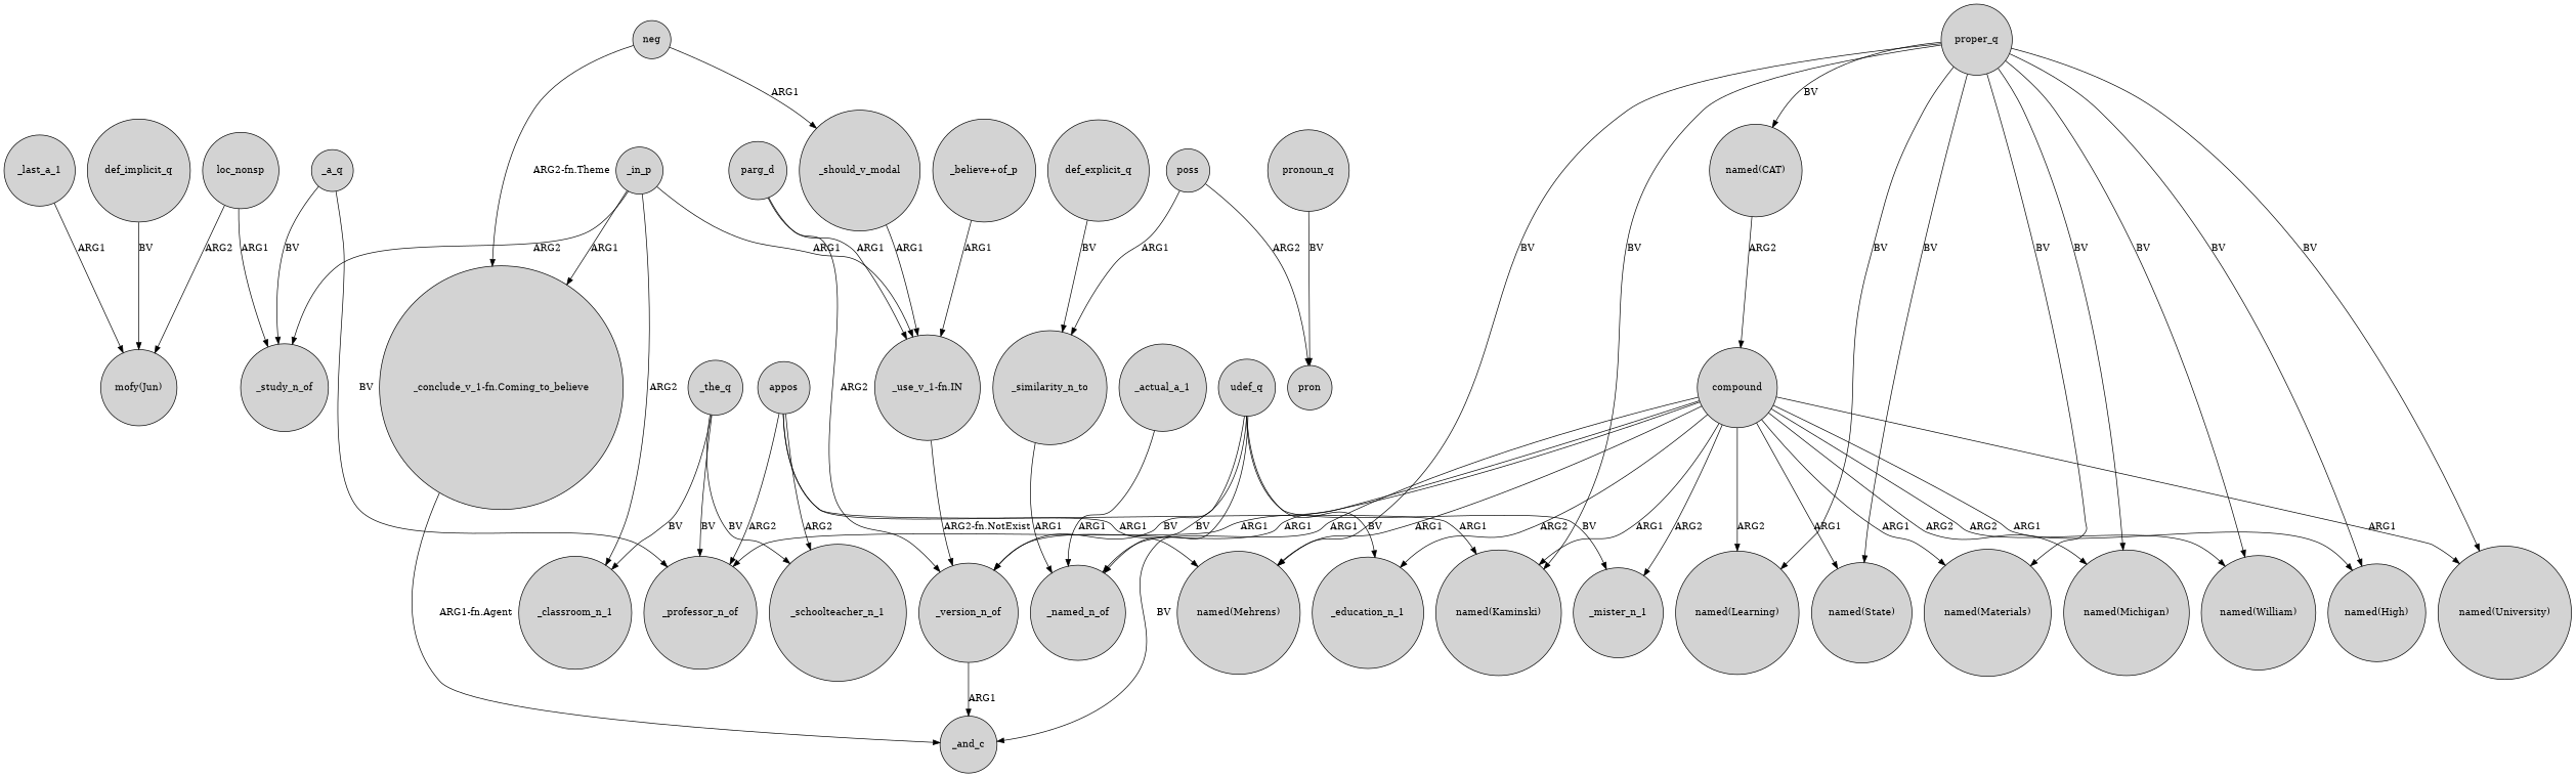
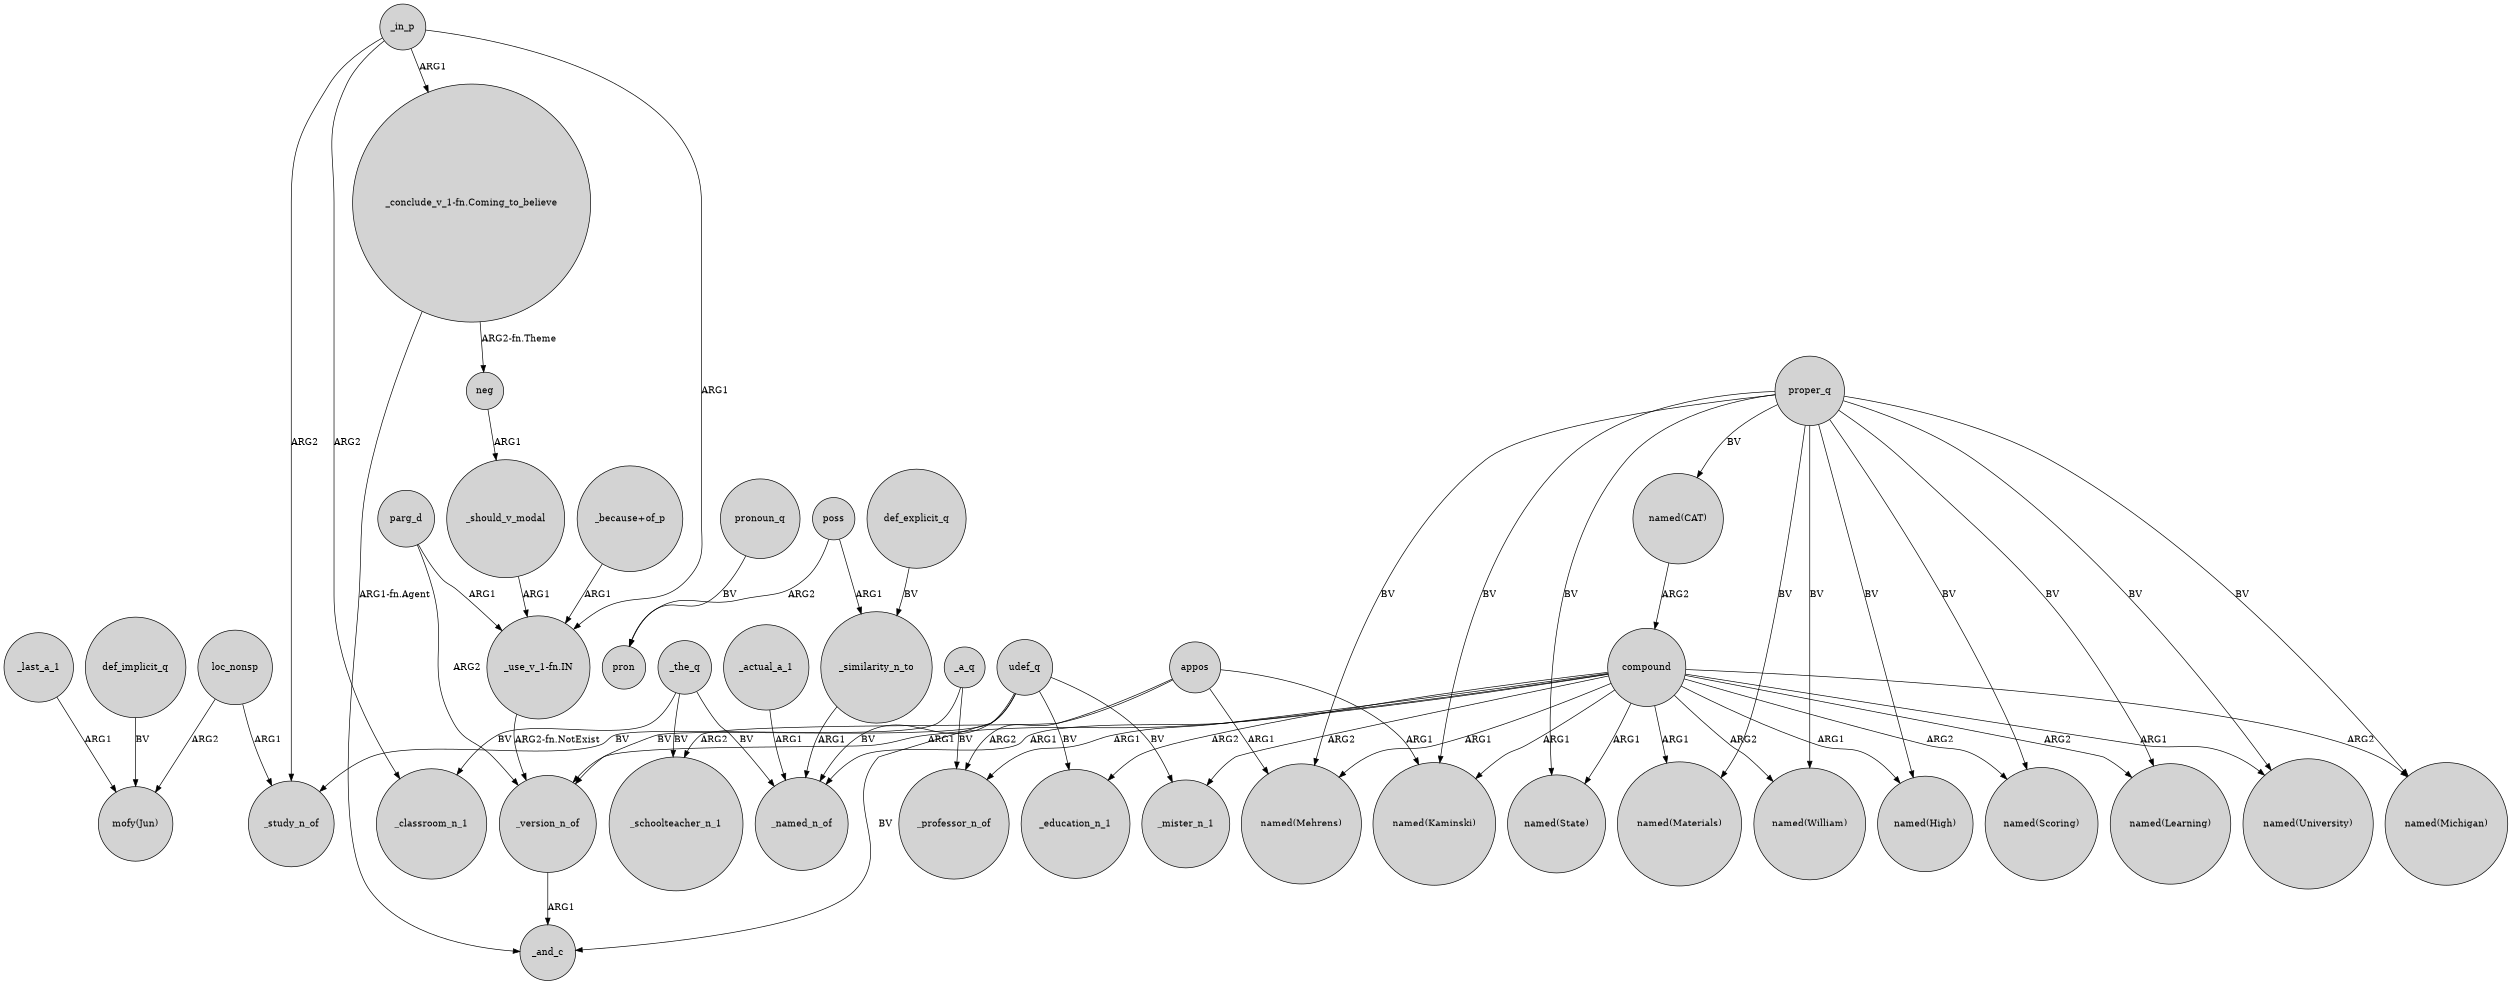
  digraph {
    node [shape=circle style=filled]
    _last_a_1
    "mofy(Jun)"
    _in_p
    _classroom_n_1
    _study_n_of
    "_conclude_v_1-fn.Coming_to_believe"
    "_use_v_1-fn.IN"
    neg
    _and_c
    _version_n_of
    _the_q
    n12 [label=_named_n_of]
    _schoolteacher_n_1
    _a_q
    _professor_n_of
    _should_v_modal
    poss
    pron
    _similarity_n_to
    compound
    "named(Learning)"
    "named(University)"
    _mister_n_1
    "named(High)"
    _education_n_1
    "named(Mehrens)"
    "named(State)"
    "named(Materials)"
    "named(William)"
    "named(Michigan)"
    "named(Kaminski)"
+   "named(Scoring)"
    "named(CAT)"
    proper_q
    udef_q
    def_explicit_q
-   "_because+of_p" [label="_believe+of_p"]
+   "_because+of_p"
    appos
    _actual_a_1
    def_implicit_q
    pronoun_q
    parg_d
    loc_nonsp
    _last_a_1 -> "mofy(Jun)" [label=ARG1]
    _in_p -> _classroom_n_1 [label=ARG2]
    _in_p -> _study_n_of [label=ARG2]
    _in_p -> "_conclude_v_1-fn.Coming_to_believe" [label=ARG1]
    _in_p -> "_use_v_1-fn.IN" [label=ARG1]
-   neg -> "_conclude_v_1-fn.Coming_to_believe" [label="ARG2-fn.Theme"]
+   "_conclude_v_1-fn.Coming_to_believe" -> neg [label="ARG2-fn.Theme"]
    "_conclude_v_1-fn.Coming_to_believe" -> _and_c [label="ARG1-fn.Agent"]
    "_use_v_1-fn.IN" -> _version_n_of [label="ARG2-fn.NotExist"]
    neg -> _should_v_modal [label=ARG1]
    _version_n_of -> _and_c [label=ARG1]
    _the_q -> _classroom_n_1 [label=BV]
-   _the_q -> _professor_n_of [label=BV]
+   _the_q -> n12 [label=BV]
    _the_q -> _schoolteacher_n_1 [label=BV]
    _a_q -> _study_n_of [label=BV]
    _a_q -> _professor_n_of [label=BV]
    _should_v_modal -> "_use_v_1-fn.IN" [label=ARG1]
    poss -> pron [label=ARG2]
    poss -> _similarity_n_to [label=ARG1]
    _similarity_n_to -> n12 [label=ARG1]
    compound -> _version_n_of [label=ARG1]
    compound -> n12 [label=ARG1]
    compound -> _professor_n_of [label=ARG1]
    compound -> "named(Learning)" [label=ARG2]
    compound -> "named(University)" [label=ARG1]
    compound -> _mister_n_1 [label=ARG2]
    compound -> "named(High)" [label=ARG1]
    compound -> _education_n_1 [label=ARG2]
    compound -> "named(Mehrens)" [label=ARG1]
    compound -> "named(State)" [label=ARG1]
    compound -> "named(Materials)" [label=ARG1]
    compound -> "named(William)" [label=ARG2]
    compound -> "named(Michigan)" [label=ARG2]
    compound -> "named(Kaminski)" [label=ARG1]
+   compound -> "named(Scoring)" [label=ARG2]
    "named(CAT)" -> compound [label=ARG2]
    proper_q -> "named(Learning)" [label=BV]
    proper_q -> "named(University)" [label=BV]
    proper_q -> "named(High)" [label=BV]
    proper_q -> "named(Mehrens)" [label=BV]
    proper_q -> "named(State)" [label=BV]
    proper_q -> "named(Materials)" [label=BV]
    proper_q -> "named(William)" [label=BV]
    proper_q -> "named(Michigan)" [label=BV]
    proper_q -> "named(Kaminski)" [label=BV]
+   proper_q -> "named(Scoring)" [label=BV]
    proper_q -> "named(CAT)" [label=BV]
    udef_q -> _and_c [label=BV]
    udef_q -> _version_n_of [label=BV]
    udef_q -> n12 [label=BV]
    udef_q -> _mister_n_1 [label=BV]
    udef_q -> _education_n_1 [label=BV]
    def_explicit_q -> _similarity_n_to [label=BV]
    "_because+of_p" -> "_use_v_1-fn.IN" [label=ARG1]
    appos -> _schoolteacher_n_1 [label=ARG2]
    appos -> _professor_n_of [label=ARG2]
    appos -> "named(Mehrens)" [label=ARG1]
    appos -> "named(Kaminski)" [label=ARG1]
    _actual_a_1 -> n12 [label=ARG1]
    def_implicit_q -> "mofy(Jun)" [label=BV]
    pronoun_q -> pron [label=BV]
    parg_d -> "_use_v_1-fn.IN" [label=ARG1]
    parg_d -> _version_n_of [label=ARG2]
    loc_nonsp -> "mofy(Jun)" [label=ARG2]
    loc_nonsp -> _study_n_of [label=ARG1]
  }
